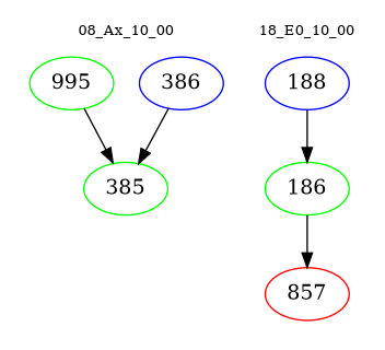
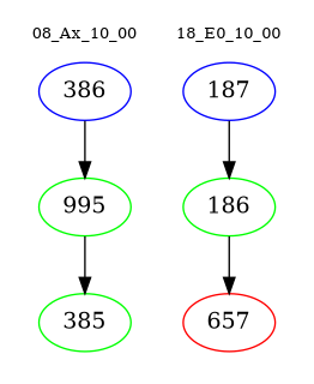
  digraph {
    node [color=green]
    edge [color=black]
    n1 [color=blue label=386]
    n2 [label=385]
    n3 [label=995]
-   n4 [color=blue label=188]
+   n4 [color=blue label=187]
    n5 [label=186]
-   n6 [color=red label=857]
+   n6 [color=red label=657]
    subgraph cluster_1 {
      color=white
      fontsize=10
      label="08_Ax_10_00"
      n1
      n2
      n3
    }
    subgraph cluster_2 {
      color=white
      fontsize=10
      label="18_E0_10_00"
      n4
      n5
      n6
    }
-   n1 -> n2
+   n1 -> n3
    n3 -> n2
    n4 -> n5
    n5 -> n6
  }
